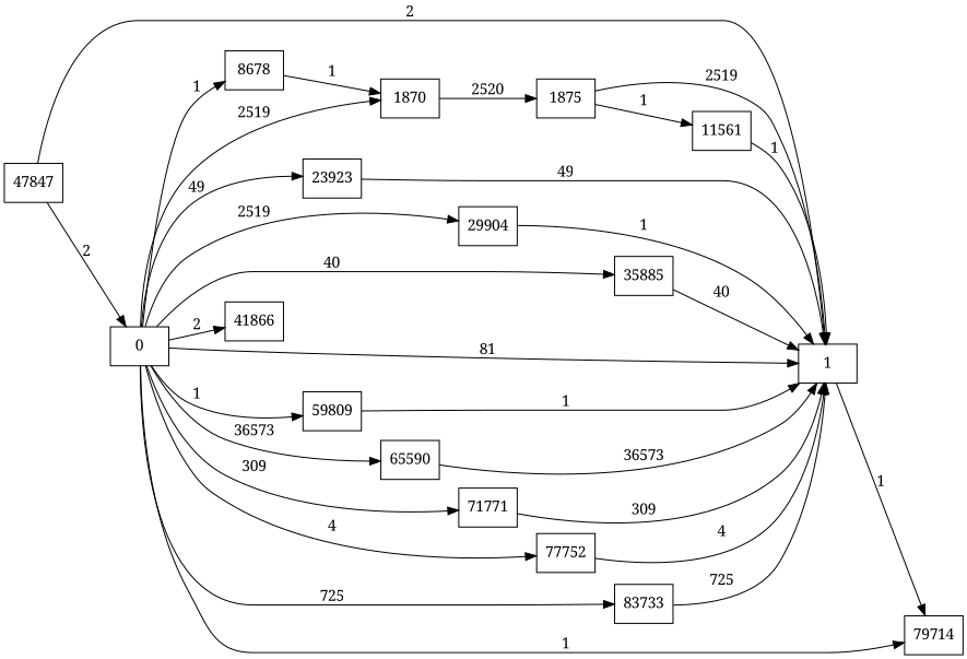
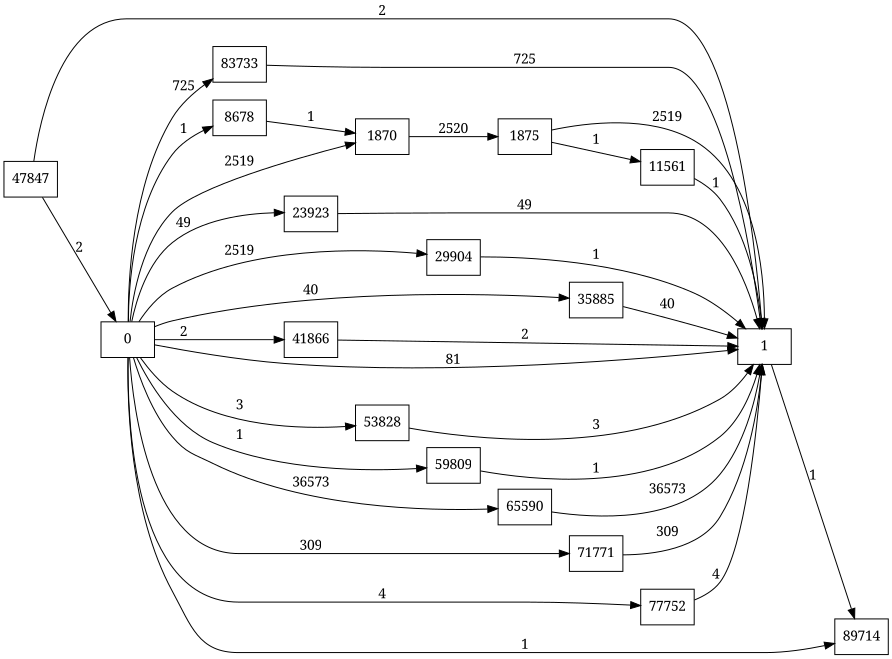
  digraph {
    fontname="Noto Serif"
    rankdir=LR
    node [fontname="Noto Serif" shape=rectangle]
    edge [fontname="Noto Serif"]
    n1 [label=1875]
    1870
    1
    n4 [label=11561]
-   89714 [label=79714]
+   89714
    8678
    23923
    29904
    35885
    41866
    47847
    0
+   53828
    59809
    n15 [label=65590]
    71771
    77752
    83733
    n1 -> 1 [label=2519]
    n1 -> n4 [label=1]
    1870 -> n1 [label=2520]
    1 -> 89714 [label=1]
    n4 -> 1 [label=1]
    8678 -> 1870 [label=1]
    23923 -> 1 [label=49]
    29904 -> 1 [label=1]
    35885 -> 1 [label=40]
+   41866 -> 1 [label=2]
    47847 -> 1 [label=2]
    47847 -> 0 [label=2]
    0 -> 1870 [label=2519]
    0 -> 1 [label=81]
    0 -> 89714 [label=1]
    0 -> 8678 [label=1]
    0 -> 23923 [label=49]
    0 -> 29904 [label=2519]
    0 -> 35885 [label=40]
    0 -> 41866 [label=2]
+   0 -> 53828 [label=3]
    0 -> 59809 [label=1]
    0 -> n15 [label=36573]
    0 -> 71771 [label=309]
    0 -> 77752 [label=4]
    0 -> 83733 [label=725]
+   53828 -> 1 [label=3]
    59809 -> 1 [label=1]
    n15 -> 1 [label=36573]
    71771 -> 1 [label=309]
    77752 -> 1 [label=4]
    83733 -> 1 [label=725]
  }
